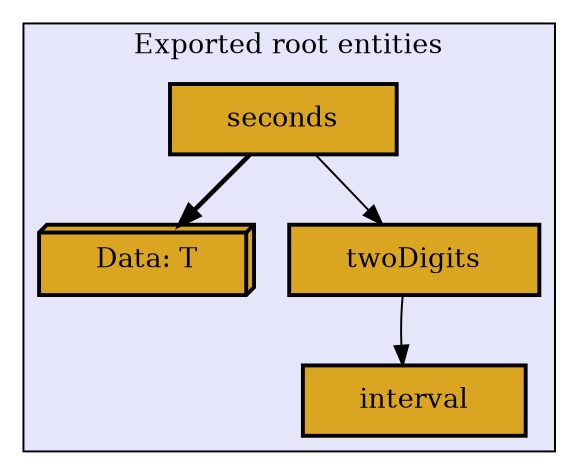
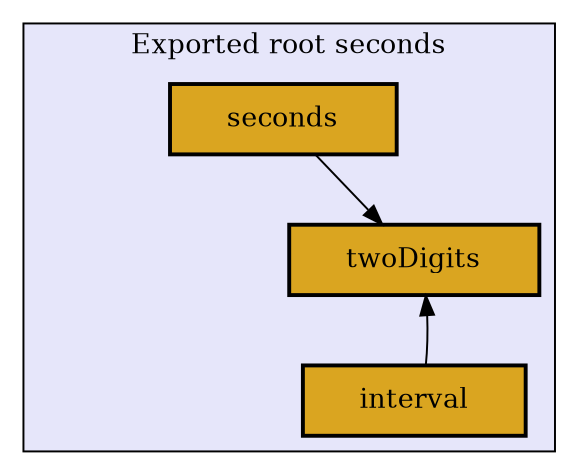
  digraph {
    node [fillcolor=goldenrod margin="0.4,0.1" shape=box style="filled,bold"]
    edge [color=black penwidth=1]
-   n1 [label="Data: T" shape=box3d]
    n2 [label=interval]
    n3 [label=seconds]
    n4 [label=twoDigits]
    subgraph cluster_1 {
      fillcolor=lavender
-     label="Exported root entities"
+     label="Exported root seconds"
      style=filled
-     n1
      n2
      n3
      n4
    }
-   n4 -> n2
-   n3 -> n1 [penwidth=2.386294361119891]
+   n2 -> n4
    n3 -> n4
  }
